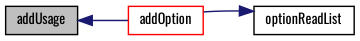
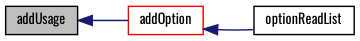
  digraph {
    fontname=Oswald
    rankdir=LR
    node [color=black fontname=Oswald fontsize=10 shape=record]
    edge [color=midnightblue dir=back fontname=Oswald fontsize=10 labelfontname=Helvetica labelfontsize=10 style=solid]
    n1 [fillcolor=grey75 fontcolor=black height=0.2 label=addUsage style=filled width=0.4]
    n2 [color=red height=0.2 label=addOption width=0.4]
    n3 [height=0.2 label=optionReadList width=0.4]
    n1 -> n2
-   n3 -> n2
+   n2 -> n3
  }
